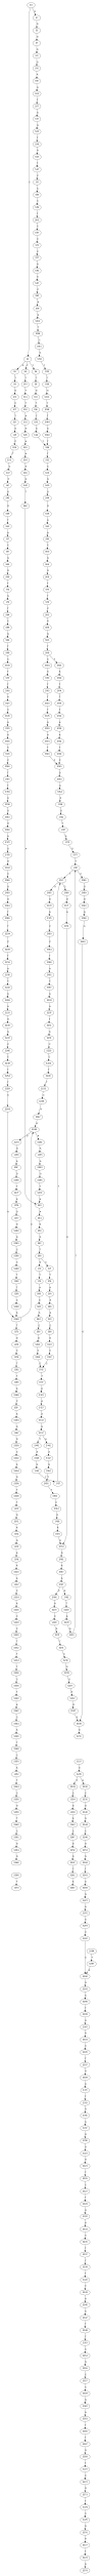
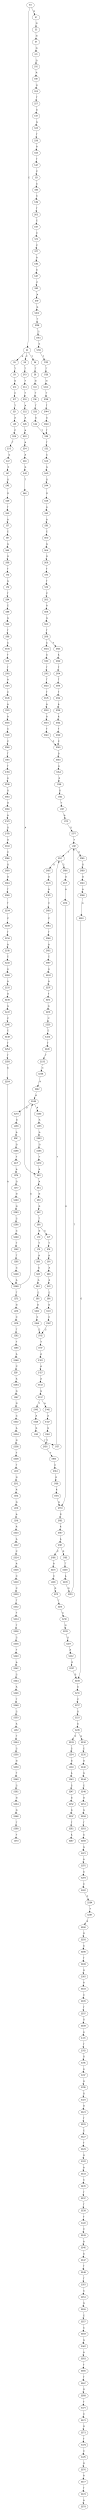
  strict digraph {
    fontname=Inter
    node [fontname=Inter]
    edge [fontname=Inter]
    S0
    S1
    S2
    S3
    S4
    S5
    S6
    S7
    S8
    S9
    S10
    S11
    S12
    S13
    S14
    S15
    S16
    S17
    S18
    S19
    S20
    S21
    S22
    S23
    S24
    S25
    S26
    S27
    S28
    S29
    S30
    S31
    S32
    S33
    S34
    S35
    S36
    S37
    S38
    S39
    S40
    S41
    S42
    S43
    S44
    S45
    S46
    S47
    S48
    S49
    S50
    S51
    S52
    S53
    S54
    S55
    S56
    S57
    S58
    S59
    S60
    S61
    S62
    S63
    S64
    S65
    S66
    S67
    S68
    S69
    S70
    S71
    S72
    S73
    S74
    S75
    S76
    S77
    S78
    S79
    S80
    S81
    S82
    S83
    S84
    S85
    S86
    S87
    S88
    S89
    S90
    S91
    S92
    S93
    S94
    S95
    S96
    S97
    S98
    S99
    S100
    S101
    S102
    S103
    S104
    S105
    S106
    S107
    S108
    S109
    S110
    S111
    S112
    S113
    S114
    S115
    S116
    S117
    S118
    S119
    S120
    S121
    S122
    S123
    S124
    S125
    S126
    S127
    S128
    S129
    S130
    S131
    S132
    S133
    S134
    S135
    S136
    S137
    S138
    S139
    S140
    S141
    S142
    S143
    S144
    S145
    S146
    S147
    S148
    S149
    S150
    S151
    S152
    S153
    S154
    S155
    S156
    S157
    S158
    S159
    S160
    S161
    S162
    S163
    S164
    S165
    S166
    S167
    S168
    S169
    S170
    S171
    S172
    S173
    S174
    S175
    S176
    S177
    S178
    n180 [label=S779]
    S180
    S181
    S182
    S183
    S184
    S185
    S186
    S187
    S188
    S189
    S190
    S191
    S192
    S193
    S194
    S195
    S196
    S197
    S198
    S199
    S200
    S201
    S202
    S203
    S204
    S205
    S206
    S207
    S208
    S209
    S210
    S211
    S212
    S213
    S214
    S215
    S216
+   S217
    S218
    S219
    S220
    S221
    S222
    S223
    S224
    S225
    S226
    S227
    S228
    S229
    S230
    S231
    S232
    S233
    S234
    S235
    S236
    S237
    S238
    S239
    S240
    S241
    S242
    S243
    S244
    S245
    S246
    S247
    S248
    S249
    S250
    S251
    S252
    S253
    S254
    S255
    S256
    S257
    S258
    S259
    S260
    S261
    S262
    S263
    S264
    S265
    S266
    S267
    S268
    S269
    S270
    S271
    S272
    S273
    S274
    S275
    S276
    S277
    S278
    S279
    S280
    S281
    S282
    S283
    S284
    S285
    S286
    S287
    S288
    S289
    S290
    S291
    S292
    S293
    S294
    S295
    S296
    S297
    S298
    S299
    S300
    S301
    S302
    S303
    S304
    S305
    S306
    S307
    S308
    S309
    S310
    S311
    S312
    S313
    S314
    S315
    S316
    S317
    S318
    S319
    S320
    S321
    S322
    S323
    S324
    S325
    S326
    S327
    S328
    S329
    S330
    S331
    S332
    S333
    S334
    n336 [label=S435]
    S336
    S337
    S338
    S339
    S340
    S341
    S342
    S343
    S344
    S345
    S346
    S347
    S348
    S349
    S350
    S351
    S352
    S353
    S354
    S355
    S356
    S357
    S358
    S359
    S360
    S361
    S362
    S363
    S364
    S365
    S366
    S367
    S368
    S369
    S370
    S371
    S372
    S373
    S374
    S375
    S376
    S377
    S378
    S379
    S0 -> S1 [label=G]
    S0 -> S2 [label=C]
    S1 -> S3 [label=G]
    S2 -> S4 [label=T]
    S2 -> S5 [label=G]
    S2 -> S6 [label=C]
    S3 -> S7 [label=G]
    S4 -> S8 [label=T]
    S5 -> S9 [label=T]
    S6 -> S10 [label=T]
    S7 -> S11 [label=G]
    S8 -> S12 [label=G]
    S9 -> S13 [label=G]
    S10 -> S14 [label=T]
    S11 -> S15 [label=G]
    S12 -> S16 [label=T]
    S13 -> S17 [label=C]
    S14 -> S18 [label=T]
    S15 -> S19 [label=A]
    S16 -> S20 [label=T]
    S17 -> S21 [label=T]
    S18 -> S22 [label=A]
    S19 -> S23 [label=A]
    S20 -> S24 [label=A]
    S21 -> S25 [label=A]
    S22 -> S26 [label=A]
    S23 -> S27 [label=T]
    S24 -> S28 [label=T]
    S25 -> S29 [label=C]
    S26 -> S30 [label=A]
    S27 -> S31 [label=A]
    S28 -> S32 [label=T]
    S29 -> S33 [label=T]
    S30 -> S34 [label=A]
    S31 -> S35 [label=G]
    S32 -> S36 [label=C]
    S33 -> S37 [label=C]
    S34 -> S38 [label=A]
    S35 -> S39 [label=T]
    S36 -> S40 [label=G]
    S37 -> S41 [label=C]
    S38 -> S42 [label=G]
    S39 -> S43 [label=A]
    S40 -> S44 [label=G]
    S41 -> S45 [label=G]
    S42 -> S46 [label=T]
    S43 -> S47 [label=T]
    S44 -> S48 [label=G]
    S45 -> S49 [label=G]
    S46 -> S50 [label=A]
    S47 -> S51 [label=C]
    S48 -> S52 [label=A]
    S49 -> S53 [label=T]
    S50 -> S54 [label=A]
    S51 -> S55 [label=C]
    S52 -> S56 [label=A]
    S53 -> S57 [label=A]
    S54 -> S58 [label=G]
    S55 -> S59 [label=C]
    S56 -> S60 [label=C]
    S57 -> S61 [label=C]
    S58 -> S62 [label=G]
    S59 -> S63 [label=T]
    S60 -> S64 [label=G]
    S61 -> S65 [label=G]
    S62 -> S66 [label=T]
    S63 -> S67 [label=C]
    S64 -> S68 [label=G]
    S65 -> S69 [label=G]
    S66 -> S70 [label=G]
    S66 -> S71 [label=C]
    S67 -> S72 [label=C]
    S68 -> S73 [label=T]
    S69 -> S74 [label=T]
    S70 -> S75 [label=T]
    S71 -> S76 [label=T]
    S72 -> S77 [label=C]
    S73 -> S78 [label=T]
    S74 -> S79 [label=G]
    S75 -> S80 [label=A]
    S76 -> S81 [label=A]
    S77 -> S82 [label=A]
    S78 -> S83 [label=C]
    S79 -> S84 [label=T]
    S80 -> S85 [label=A]
    S81 -> S86 [label=A]
    S82 -> S87 [label=A]
    S83 -> S88 [label=A]
    S84 -> S89 [label=C]
    S85 -> S90 [label=A]
    S86 -> S91 [label=A]
    S87 -> S92 [label=C]
    S88 -> S93 [label=G]
    S89 -> S94 [label=G]
    S90 -> S95 [label=C]
    S91 -> S96 [label=C]
    S92 -> S97 [label=A]
    S93 -> S98 [label=T]
    S94 -> S99 [label=T]
    S95 -> S100 [label=G]
    S96 -> S101 [label=G]
    S97 -> S102 [label=G]
    S98 -> S103 [label=T]
    S98 -> S104 [label=C]
    S99 -> S105 [label=C]
    S100 -> S106 [label=C]
    S101 -> S107 [label=C]
    S102 -> S108 [label=T]
    S103 -> S109 [label=A]
    S104 -> S110 [label=A]
    S105 -> S111 [label=T]
    S106 -> S112 [label=C]
    S107 -> S112 [label=C]
    S108 -> S113 [label=C]
    S109 -> S114 [label=T]
    S110 -> S115 [label=T]
    S111 -> S116 [label=T]
    S112 -> S117 [label=T]
    S113 -> S118 [label=C]
    S114 -> S119 [label=T]
    S115 -> S120 [label=T]
    S116 -> S121 [label=A]
    S117 -> S122 [label=A]
    S118 -> S123 [label=T]
    S119 -> S124 [label=T]
    S120 -> S125 [label=T]
    S121 -> S126 [label=C]
    S122 -> S127 [label=A]
    S123 -> S128 [label=T]
    S124 -> S129 [label=A]
    S125 -> S130 [label=A]
    S126 -> S131 [label=A]
    S127 -> S132 [label=A]
    S128 -> S133 [label=G]
    S129 -> S134 [label=A]
    S130 -> S135 [label=A]
    S131 -> S136 [label=A]
    S132 -> S137 [label=G]
    S133 -> S138 [label=T]
    S134 -> S139 [label=T]
    S135 -> S140 [label=T]
    S136 -> S141 [label=C]
    S137 -> S142 [label=A]
    S137 -> S143 [label=T]
    S138 -> S144 [label=T]
    S139 -> S145 [label=C]
    S140 -> S145 [label=C]
    S141 -> S146 [label=C]
    S142 -> S147 [label=A]
    S143 -> S148 [label=A]
    S144 -> S149 [label=A]
    S145 -> S150 [label=G]
    S146 -> S151 [label=T]
    S147 -> S152 [label=G]
    S148 -> S153 [label=G]
    S149 -> S28 [label=T]
    S150 -> S154 [label=A]
    S151 -> S155 [label=T]
    S152 -> S156 [label=T]
    S153 -> S157 [label=T]
    S154 -> S158 [label=A]
    S155 -> S159 [label=A]
    S156 -> S160 [label=T]
    S157 -> S161 [label=T]
    S158 -> S162 [label=G]
    S159 -> S163 [label=G]
    S160 -> S164 [label=C]
    S161 -> S165 [label=G]
    S161 -> S166 [label=C]
    S162 -> S167 [label=T]
    S163 -> S168 [label=G]
    S164 -> S169 [label=G]
    S165 -> S170 [label=G]
    S166 -> S171 [label=G]
    S167 -> S172 [label=A]
    S168 -> S173 [label=A]
    S169 -> S174 [label=A]
    S170 -> S175 [label=A]
    S171 -> S176 [label=A]
    S172 -> S177 [label=G]
    S173 -> S178 [label=G]
    S174 -> n180 [label=G]
    S175 -> S180 [label=C]
    S176 -> n180 [label=G]
    S177 -> S181 [label=T]
    S178 -> S182 [label=G]
    n180 -> S183 [label=G]
    S180 -> S184 [label=C]
    S181 -> S161 [label=T]
    S181 -> S185 [label=C]
    S182 -> S186 [label=C]
    S183 -> S187 [label=A]
    S184 -> S188 [label=T]
    S185 -> S189 [label=G]
    S186 -> S190 [label=G]
    S187 -> S191 [label=A]
    S188 -> S192 [label=A]
    S189 -> S193 [label=G]
    S190 -> S194 [label=G]
    S191 -> S195 [label=G]
    S191 -> S196 [label=C]
    S192 -> S197 [label=C]
    S193 -> S198 [label=A]
    S194 -> S199 [label=T]
    S195 -> S200 [label=T]
    S196 -> S201 [label=A]
    S197 -> S202 [label=A]
    S198 -> S203 [label=G]
    S199 -> S204 [label=T]
    S200 -> S205 [label=A]
    S201 -> S206 [label=C]
    S202 -> S207 [label=A]
    S203 -> S208 [label=G]
    S204 -> S209 [label=C]
    S205 -> S210 [label=G]
    S206 -> S211 [label=G]
    S207 -> S212 [label=T]
    S208 -> S213 [label=A]
    S209 -> S214 [label=T]
    S210 -> S181 [label=T]
    S211 -> S215 [label=T]
    S212 -> S216 [label=G]
+   S213 -> S217 [label=C]
    S214 -> S218 [label=A]
    S215 -> S219 [label=C]
    S216 -> S220 [label=C]
+   S217 -> S221 [label=G]
    S218 -> S222 [label=C]
    S219 -> S223 [label=G]
    S220 -> S224 [label=C]
    S221 -> S225 [label=A]
    S222 -> S226 [label=A]
    S223 -> S227 [label=G]
    S224 -> S228 [label=T]
    S225 -> S229 [label=C]
    S225 -> S230 [label=G]
    S226 -> S231 [label=A]
    S227 -> S232 [label=A]
    S228 -> S233 [label=T]
    S229 -> S234 [label=C]
    S230 -> S235 [label=C]
    S231 -> S236 [label=G]
    S232 -> S237 [label=G]
    S233 -> S238 [label=C]
    S234 -> S239 [label=G]
    S235 -> S240 [label=G]
    S236 -> S241 [label=G]
    S237 -> S208 [label=G]
    S238 -> S242 [label=A]
    S239 -> S243 [label=A]
    S240 -> S244 [label=G]
    S241 -> S245 [label=C]
    S242 -> S246 [label=A]
    S243 -> S247 [label=C]
    S244 -> S248 [label=C]
    S245 -> S249 [label=C]
    S246 -> S250 [label=A]
    S246 -> S251 [label=G]
    S247 -> S252 [label=G]
    S248 -> S253 [label=G]
    S249 -> S254 [label=T]
    S250 -> S255 [label=A]
    S251 -> S256 [label=A]
    S252 -> S257 [label=G]
    S253 -> S258 [label=G]
    S254 -> S259 [label=T]
    S255 -> S260 [label=A]
    S256 -> S261 [label=A]
    S257 -> S262 [label=T]
    S258 -> S263 [label=T]
    S259 -> S264 [label=C]
    S260 -> S265 [label=G]
    S261 -> S266 [label=G]
    S262 -> S267 [label=A]
    S263 -> S268 [label=A]
    S264 -> S269 [label=A]
    S265 -> S270 [label=T]
    S266 -> S271 [label=T]
    S268 -> S272 [label=G]
    S269 -> S246 [label=A]
    S269 -> S273 [label=T]
    S270 -> S50 [label=A]
    S271 -> S274 [label=A]
    S272 -> S275 [label=A]
    S273 -> S276 [label=G]
    S274 -> S277 [label=G]
    S275 -> S278 [label=A]
    S276 -> S279 [label=C]
    S277 -> S280 [label=G]
    S278 -> S281 [label=C]
    S279 -> S282 [label=T]
    S280 -> S283 [label=G]
-   S281 -> S290 [label=C]
+   S281 -> S284 [label=C]
    S282 -> S285 [label=T]
    S283 -> S286 [label=C]
    S284 -> S287 [label=T]
    S285 -> S288 [label=A]
    S286 -> S289 [label=C]
    S287 -> S290 [label=A]
    S288 -> S291 [label=C]
    S289 -> S292 [label=T]
    S290 -> S293 [label=G]
    S291 -> S294 [label=A]
    S292 -> S295 [label=T]
    S293 -> S296 [label=A]
    S294 -> S297 [label=G]
    S295 -> S298 [label=C]
    S296 -> S299 [label=T]
    S297 -> S300 [label=G]
    S298 -> S269 [label=A]
    S299 -> S301 [label=G]
    S300 -> S302 [label=C]
    S301 -> S303 [label=A]
    S302 -> S304 [label=A]
    S303 -> S305 [label=C]
    S304 -> S306 [label=G]
    S305 -> S307 [label=T]
    S306 -> S308 [label=T]
    S307 -> S309 [label=G]
    S308 -> S310 [label=T]
    S309 -> S311 [label=A]
    S310 -> S312 [label=G]
    S311 -> S313 [label=T]
    S312 -> S314 [label=A]
    S313 -> S315 [label=G]
    S314 -> S316 [label=G]
    S315 -> S317 [label=A]
    S316 -> S318 [label=A]
    S317 -> S319 [label=G]
    S318 -> S320 [label=A]
    S319 -> S321 [label=G]
    S320 -> S322 [label=A]
    S321 -> S323 [label=G]
    S322 -> S324 [label=C]
    S323 -> S325 [label=T]
    S324 -> S326 [label=A]
    S325 -> S327 [label=C]
    S326 -> S328 [label=C]
    S327 -> S329 [label=T]
    S328 -> S330 [label=C]
    S329 -> S331 [label=G]
    S330 -> S332 [label=T]
    S331 -> S333 [label=A]
    S332 -> S334 [label=T]
    S333 -> n336 [label=C]
    S334 -> S336 [label=T]
    n336 -> S337 [label=T]
    S336 -> S338 [label=C]
    S337 -> S339 [label=T]
    S338 -> S340 [label=T]
    S339 -> S341 [label=T]
    S340 -> S342 [label=A]
    S341 -> S343 [label=C]
    S342 -> S344 [label=C]
    S343 -> S345 [label=A]
    S344 -> S346 [label=A]
    S345 -> S347 [label=A]
    S346 -> S348 [label=T]
    S347 -> S349 [label=T]
    S348 -> S350 [label=C]
    S349 -> S351 [label=T]
    S350 -> S352 [label=A]
    S351 -> S353 [label=C]
    S352 -> S354 [label=T]
    S353 -> S355 [label=G]
    S354 -> S356 [label=C]
    S355 -> S357 [label=C]
    S356 -> S358 [label=G]
    S357 -> S359 [label=C]
    S358 -> S360 [label=T]
    S359 -> S361 [label=G]
    S360 -> S362 [label=C]
    S361 -> S363 [label=A]
    S362 -> S364 [label=G]
    S363 -> S365 [label=T]
    S364 -> S366 [label=G]
    S365 -> S367 [label=T]
+   S366 -> S368 [label=T]
    S367 -> S369 [label=G]
    S368 -> S370 [label=T]
    S369 -> S371 [label=T]
    S371 -> S372 [label=C]
    S372 -> S373 [label=G]
    S373 -> S374 [label=T]
    S374 -> S375 [label=C]
    S375 -> S376 [label=G]
    S376 -> S377 [label=A]
    S377 -> S378 [label=T]
    S378 -> S379 [label=A]
  }
